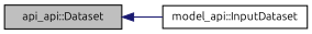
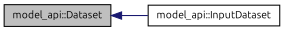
  digraph {
    rankdir=LR
    fontname=Ubuntu
    node [color=black fontname=Ubuntu fontsize=10 shape=record style=filled]
-   n1 [fillcolor=grey75 fontcolor=black height=0.2 label="api_api::Dataset" width=0.4]
+   n1 [fillcolor=grey75 fontcolor=black height=0.2 label="model_api::Dataset" width=0.4]
    n2 [fillcolor=white height=0.2 label="model_api::InputDataset" width=0.4]
    n1 -> n2 [color=midnightblue dir=back fontname=Ubuntu fontsize=10 labelfontname=Helvetica labelfontsize=10 style=solid]
  }
